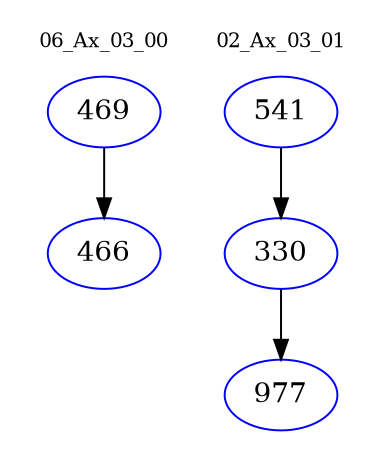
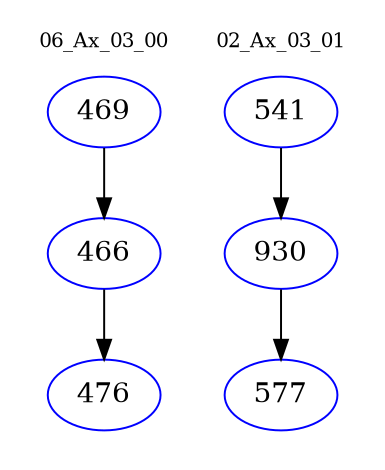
  digraph {
    node [color=blue]
    edge [color=black]
    n1 [label=469]
    n2 [label=466]
+   n3 [label=476]
    n4 [label=541]
-   n5 [label=330]
-   n6 [label=977]
+   n5 [label=930]
+   n6 [label=577]
    subgraph cluster_1 {
      color=white
      fontsize=10
      label="06_Ax_03_00"
      n1
      n2
+     n3
    }
    subgraph cluster_2 {
      color=white
      fontsize=10
      label="02_Ax_03_01"
      n4
      n5
      n6
    }
    n1 -> n2
+   n2 -> n3
    n4 -> n5
    n5 -> n6
  }
